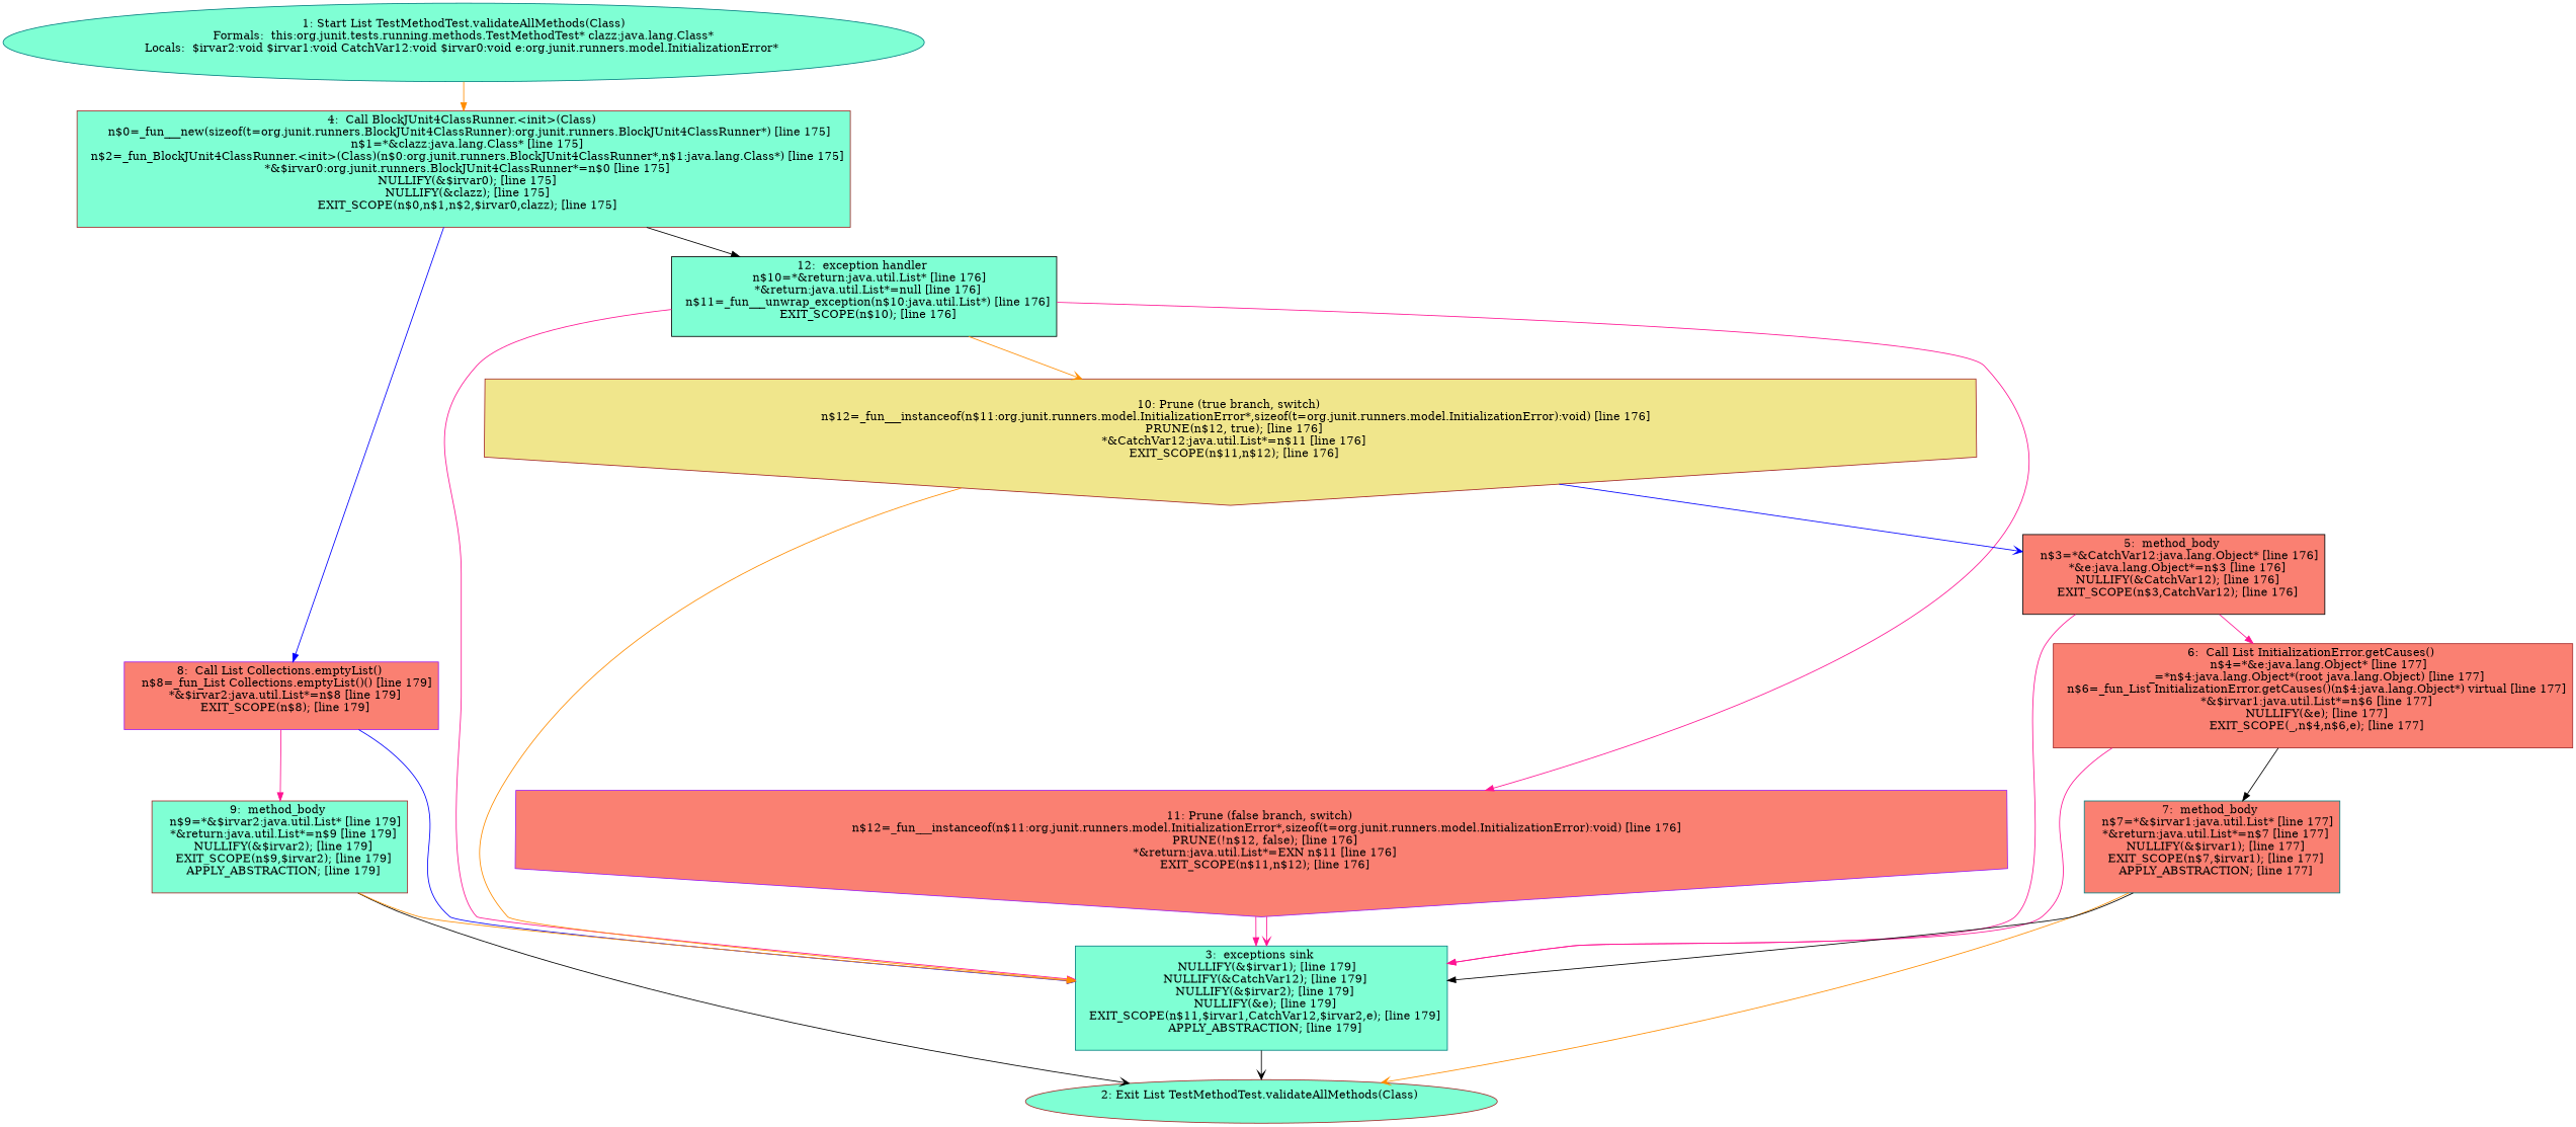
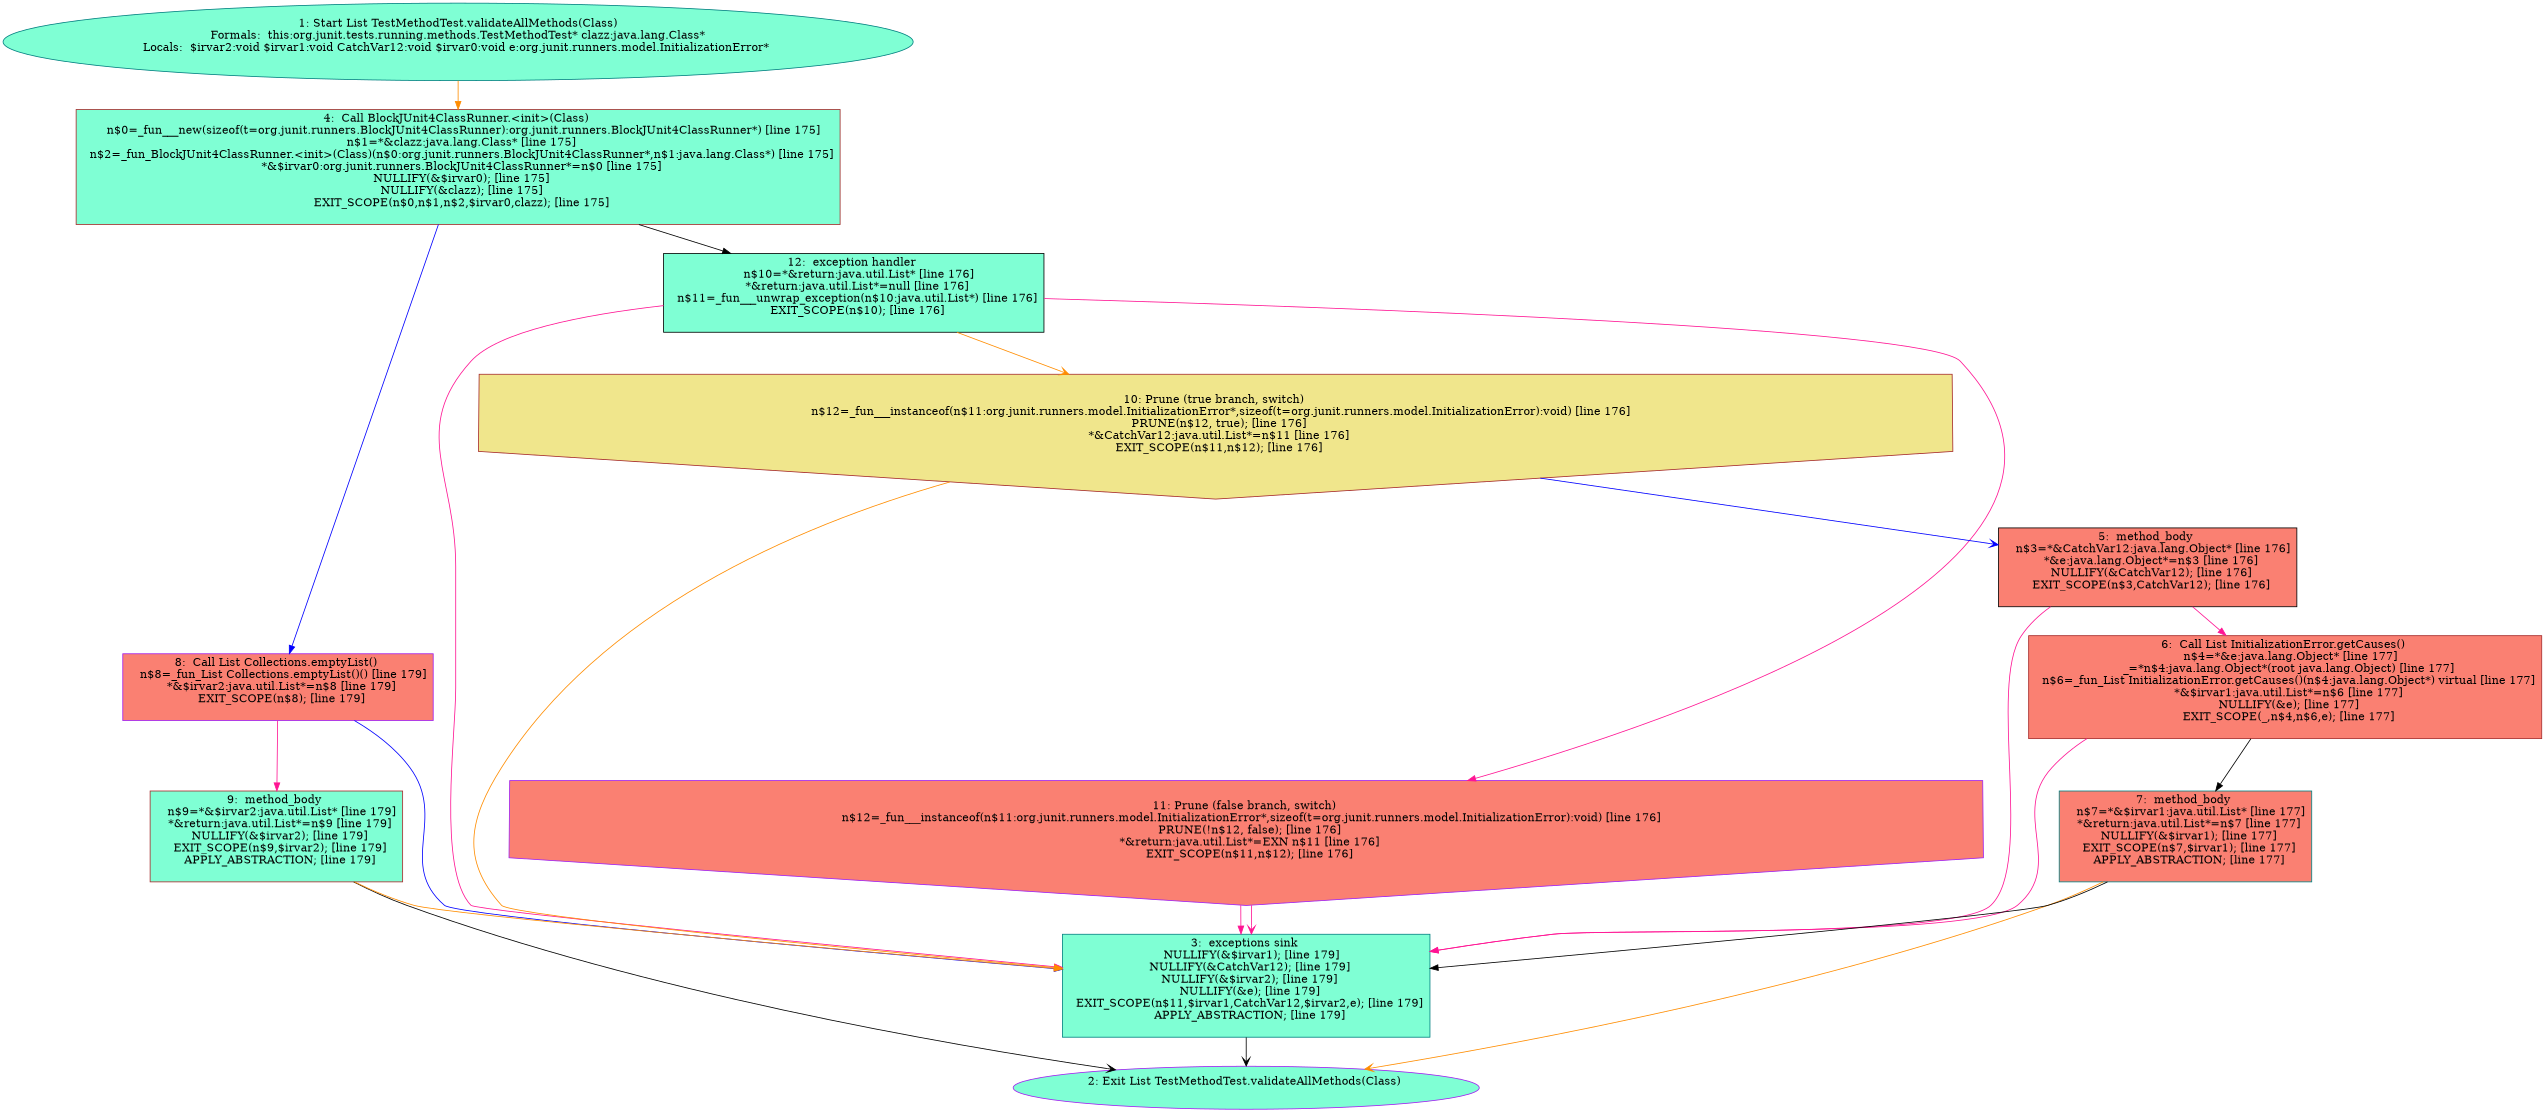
  digraph {
    node [color=brown style=filled fillcolor=aquamarine shape=box]
    edge [color=deeppink arrowhead=normal]
    n1 [color=teal label="1: Start List TestMethodTest.validateAllMethods(Class)\nFormals:  this:org.junit.tests.running.methods.TestMethodTest* clazz:java.lang.Class*\nLocals:  $irvar2:void $irvar1:void CatchVar12:void $irvar0:void e:org.junit.runners.model.InitializationError* \n  " shape=""]
    n2 [label="4:  Call BlockJUnit4ClassRunner.<init>(Class) \n   n$0=_fun___new(sizeof(t=org.junit.runners.BlockJUnit4ClassRunner):org.junit.runners.BlockJUnit4ClassRunner*) [line 175]\n  n$1=*&clazz:java.lang.Class* [line 175]\n  n$2=_fun_BlockJUnit4ClassRunner.<init>(Class)(n$0:org.junit.runners.BlockJUnit4ClassRunner*,n$1:java.lang.Class*) [line 175]\n  *&$irvar0:org.junit.runners.BlockJUnit4ClassRunner*=n$0 [line 175]\n  NULLIFY(&$irvar0); [line 175]\n  NULLIFY(&clazz); [line 175]\n  EXIT_SCOPE(n$0,n$1,n$2,$irvar0,clazz); [line 175]\n "]
    n3 [label="8:  Call List Collections.emptyList() \n   n$8=_fun_List Collections.emptyList()() [line 179]\n  *&$irvar2:java.util.List*=n$8 [line 179]\n  EXIT_SCOPE(n$8); [line 179]\n " fillcolor=salmon color=purple]
    n4 [label="12:  exception handler \n   n$10=*&return:java.util.List* [line 176]\n  *&return:java.util.List*=null [line 176]\n  n$11=_fun___unwrap_exception(n$10:java.util.List*) [line 176]\n  EXIT_SCOPE(n$10); [line 176]\n " color=black]
-   n5 [label="2: Exit List TestMethodTest.validateAllMethods(Class) \n  " shape=""]
+   n5 [color=purple label="2: Exit List TestMethodTest.validateAllMethods(Class) \n  " shape=""]
    n6 [label="3:  exceptions sink \n   NULLIFY(&$irvar1); [line 179]\n  NULLIFY(&CatchVar12); [line 179]\n  NULLIFY(&$irvar2); [line 179]\n  NULLIFY(&e); [line 179]\n  EXIT_SCOPE(n$11,$irvar1,CatchVar12,$irvar2,e); [line 179]\n  APPLY_ABSTRACTION; [line 179]\n " color=teal]
    n7 [label="9:  method_body \n   n$9=*&$irvar2:java.util.List* [line 179]\n  *&return:java.util.List*=n$9 [line 179]\n  NULLIFY(&$irvar2); [line 179]\n  EXIT_SCOPE(n$9,$irvar2); [line 179]\n  APPLY_ABSTRACTION; [line 179]\n "]
    n8 [label="10: Prune (true branch, switch) \n   n$12=_fun___instanceof(n$11:org.junit.runners.model.InitializationError*,sizeof(t=org.junit.runners.model.InitializationError):void) [line 176]\n  PRUNE(n$12, true); [line 176]\n  *&CatchVar12:java.util.List*=n$11 [line 176]\n  EXIT_SCOPE(n$11,n$12); [line 176]\n " shape=invhouse fillcolor=khaki]
    n9 [label="11: Prune (false branch, switch) \n   n$12=_fun___instanceof(n$11:org.junit.runners.model.InitializationError*,sizeof(t=org.junit.runners.model.InitializationError):void) [line 176]\n  PRUNE(!n$12, false); [line 176]\n  *&return:java.util.List*=EXN n$11 [line 176]\n  EXIT_SCOPE(n$11,n$12); [line 176]\n " shape=invhouse fillcolor=salmon color=purple]
    n10 [label="5:  method_body \n   n$3=*&CatchVar12:java.lang.Object* [line 176]\n  *&e:java.lang.Object*=n$3 [line 176]\n  NULLIFY(&CatchVar12); [line 176]\n  EXIT_SCOPE(n$3,CatchVar12); [line 176]\n " fillcolor=salmon color=black]
    n11 [label="6:  Call List InitializationError.getCauses() \n   n$4=*&e:java.lang.Object* [line 177]\n  _=*n$4:java.lang.Object*(root java.lang.Object) [line 177]\n  n$6=_fun_List InitializationError.getCauses()(n$4:java.lang.Object*) virtual [line 177]\n  *&$irvar1:java.util.List*=n$6 [line 177]\n  NULLIFY(&e); [line 177]\n  EXIT_SCOPE(_,n$4,n$6,e); [line 177]\n " fillcolor=salmon]
    n12 [label="7:  method_body \n   n$7=*&$irvar1:java.util.List* [line 177]\n  *&return:java.util.List*=n$7 [line 177]\n  NULLIFY(&$irvar1); [line 177]\n  EXIT_SCOPE(n$7,$irvar1); [line 177]\n  APPLY_ABSTRACTION; [line 177]\n " fillcolor=salmon color=teal]
    n1 -> n2 [color=darkorange]
    n2 -> n3 [color=blue]
    n2 -> n4 [color=black]
    n3 -> n6 [color=blue]
    n3 -> n7
    n4 -> n6
    n4 -> n8 [color=darkorange arrowhead=vee]
    n4 -> n9
    n6 -> n5 [color=black arrowhead=vee]
    n7 -> n5 [color=black arrowhead=vee]
    n7 -> n6 [color=darkorange]
    n8 -> n6 [color=darkorange]
    n8 -> n10 [color=blue arrowhead=vee]
    n9 -> n6
    n9 -> n6 [arrowhead=vee]
    n10 -> n6
    n10 -> n11
    n11 -> n6
    n11 -> n12 [color=black]
    n12 -> n5 [color=darkorange arrowhead=vee]
    n12 -> n6 [color=black]
  }
